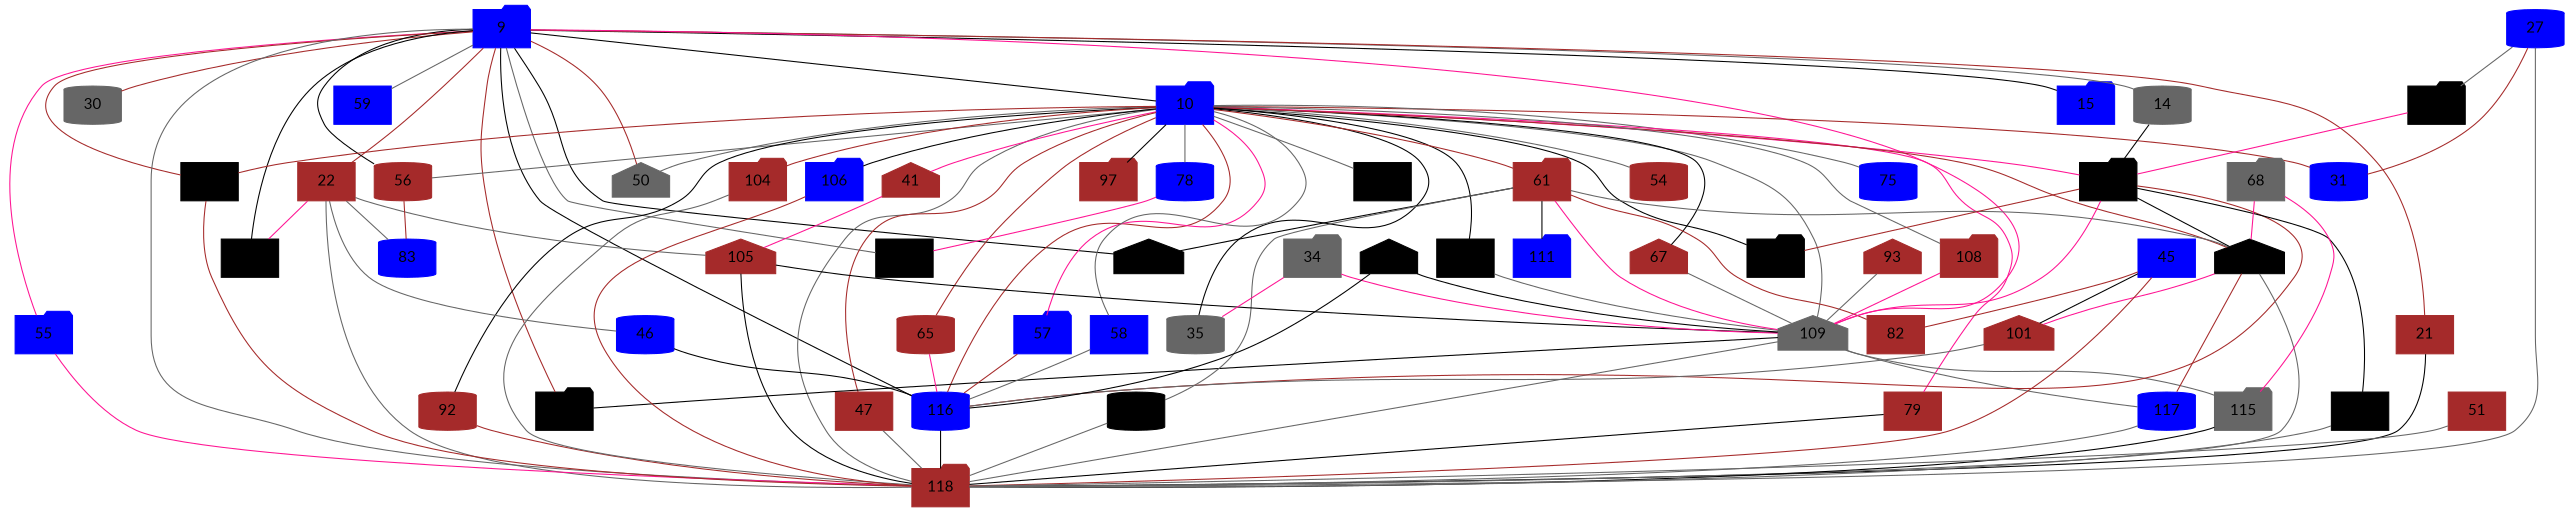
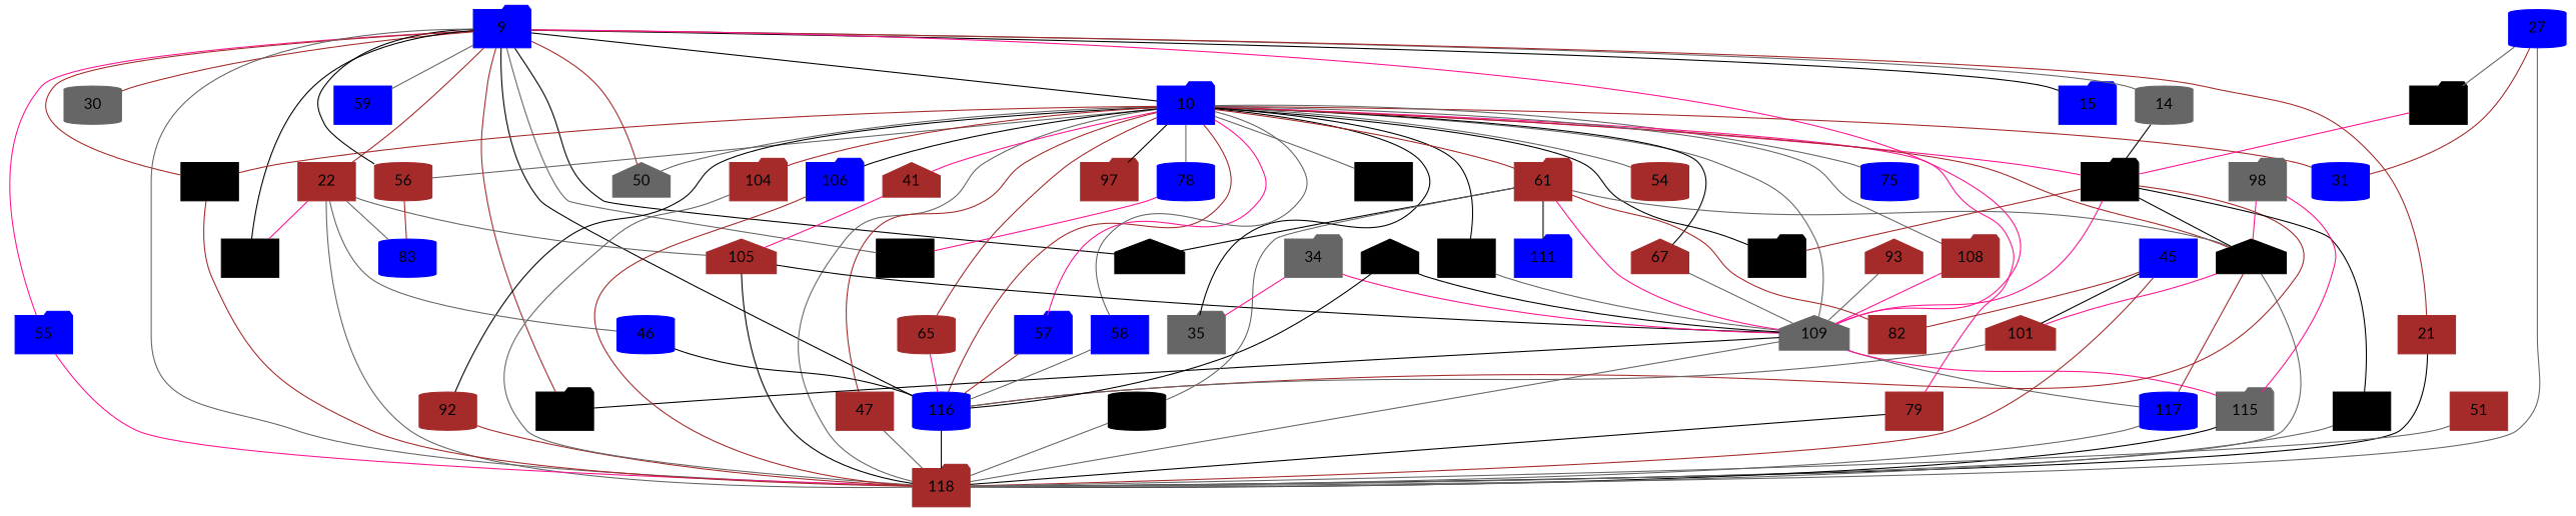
  graph {
    fontname=Lato
    node [color=brown fontname=Lato shape=folder style=filled]
    edge [color=gray40 fontname=Lato]
    9 [color=blue super="+4+2"]
    10 [color=blue super="+5"]
    15 [color=blue]
    n4 [color=gray40 label=14 shape=cylinder]
    21 [shape=box]
    22 [shape=box super="+14"]
    30 [color=gray40 shape=cylinder]
    50 [color=gray40 shape=house]
    55 [color=blue]
    56 [shape=cylinder super="+38"]
    59 [color=blue shape=box]
    77 [color=black shape=box super="+73"]
    89 [color=black shape=box]
    90 [color=black shape=box super="+76"]
    109 [color=gray40 shape=house super="+18+8"]
    113 [color=black super="+28"]
    116 [color=blue shape=cylinder super="+87+96+114"]
    118 [super="+37+86+112+99"]
    120 [color=black shape=house]
    11 [color=black shape=box]
    31 [color=blue shape=cylinder]
    33 [color=black shape=box super="+23"]
-   35 [color=gray40 shape=cylinder]
+   35 [color=gray40]
    41 [shape=house]
    47 [shape=box]
    54 [shape=cylinder]
    57 [color=blue]
    58 [color=blue shape=box]
    61 [super="+20"]
    65 [shape=cylinder]
    67 [shape=house]
    75 [color=blue shape=cylinder]
    78 [color=blue shape=cylinder]
    79 [shape=box]
    80 [color=black super="+66+70"]
    92 [shape=cylinder]
    97
    100 [color=black shape=house super="+84+12"]
    104 [super="+44"]
    106 [color=blue super="+94+48"]
    108
    119 [color=black super="+110"]
    46 [color=blue shape=cylinder]
    83 [color=blue shape=cylinder]
    105 [shape=house super="+102"]
    117 [color=blue shape=cylinder super="+85"]
    115 [color=gray40]
    82 [shape=box]
    72 [color=black shape=cylinder]
    111 [color=blue super="+103"]
    107 [color=black shape=box]
    101 [shape=house super="+95"]
    27 [color=blue shape=cylinder super="+25"]
    36 [color=black]
    34 [color=gray40]
    43 [color=black shape=house]
    45 [color=blue shape=box super="+40"]
    51 [shape=box]
    93 [shape=house]
-   98 [color=gray40 label=68]
+   98 [color=gray40]
    9 -- 10 [color=black weight=9]
    9 -- 15 [color=black weight=2]
    9 -- n4 [weight=2]
    9 -- 21 [color=brown]
    9 -- 22 [color=brown weight=2]
    9 -- 30 [color=brown weight=2]
    9 -- 50 [color=brown]
    9 -- 55 [color=deeppink]
    9 -- 56 [color=black weight=2]
    9 -- 59 [weight=2]
    9 -- 77 [color=brown]
    9 -- 89
    9 -- 90 [color=black weight=2]
    9 -- 109 [color=deeppink weight=7]
    9 -- 113 [color=brown weight=2]
    9 -- 116 [color=black weight=5]
    9 -- 118 [weight=6]
    9 -- 120 [color=black]
    10 -- 50
    10 -- 56
    10 -- 77 [color=brown weight=2]
    10 -- 109 [weight=7]
    10 -- 116 [color=brown]
    10 -- 118 [weight=8]
    10 -- 11 [weight=2]
    10 -- 31 [color=brown]
    10 -- 33 [color=black]
    10 -- 35 [color=black]
    10 -- 41 [color=deeppink]
    10 -- 47 [color=brown]
    10 -- 54 [weight=2]
    10 -- 57 [color=deeppink]
    10 -- 58
    10 -- 61 [color=brown]
    10 -- 65 [color=brown]
    10 -- 67 [color=black]
    10 -- 75
    10 -- 78 [weight=2]
    10 -- 79 [color=deeppink]
    10 -- 80 [color=deeppink weight=2]
    10 -- 92 [color=black]
    10 -- 97 [color=black weight=2]
    10 -- 100 [color=brown weight=5]
    10 -- 104 [color=brown weight=2]
    10 -- 106 [color=black weight=3]
    10 -- 108
    10 -- 119 [color=black weight=2]
    n4 -- 80 [color=black]
    21 -- 118 [color=black]
    22 -- 90 [color=deeppink]
    22 -- 118 [weight=2]
    22 -- 46
    22 -- 83
    22 -- 105
    55 -- 118 [color=deeppink]
    56 -- 83 [color=brown]
    77 -- 118 [color=brown]
    109 -- 113 [color=black]
    109 -- 118 [weight=6]
    109 -- 117
-   109 -- 115
+   109 -- 115 [color=deeppink]
    116 -- 118 [color=black weight=3]
    33 -- 109
    41 -- 105 [color=deeppink]
    47 -- 118
    57 -- 116 [color=brown]
    58 -- 116
    61 -- 109 [color=deeppink weight=3]
    61 -- 120 [color=black]
    61 -- 100 [weight=2]
    61 -- 82 [color=brown]
    61 -- 72
    61 -- 111 [color=black weight=3]
    65 -- 116 [color=deeppink]
    67 -- 109
    78 -- 89 [color=deeppink]
    79 -- 118 [color=black]
    80 -- 109 [color=deeppink weight=4]
    80 -- 116 [color=brown]
    80 -- 100 [color=black]
    80 -- 119 [color=brown]
    80 -- 107 [color=black]
    92 -- 118 [color=brown]
    100 -- 118 [weight=4]
    100 -- 117 [color=brown]
    100 -- 101 [color=deeppink]
    104 -- 118
    106 -- 118 [color=brown]
    108 -- 109 [color=deeppink]
    46 -- 116 [color=black]
    105 -- 109 [color=black weight=3]
    105 -- 118 [color=black weight=2]
    117 -- 118
    115 -- 118 [color=black]
    72 -- 118
    107 -- 118
    101 -- 116
    27 -- 118 [weight=3]
    27 -- 31 [color=brown]
    27 -- 36
    36 -- 80 [color=deeppink]
    34 -- 109 [color=deeppink weight=2]
    34 -- 35 [color=deeppink]
    43 -- 109 [color=black]
    43 -- 116 [color=black]
    45 -- 118 [color=brown weight=4]
    45 -- 82 [color=brown]
    45 -- 101 [color=black]
    51 -- 118
    93 -- 109 [weight=2]
    98 -- 100 [color=deeppink]
    98 -- 115 [color=deeppink]
  }
